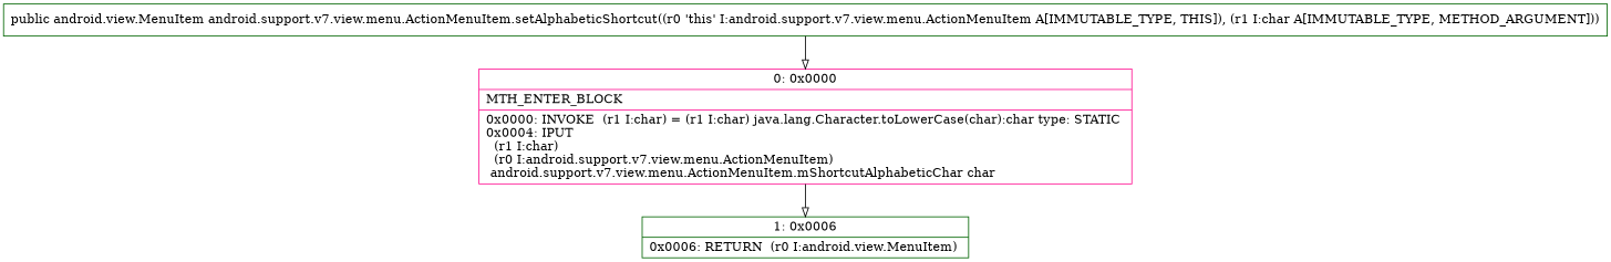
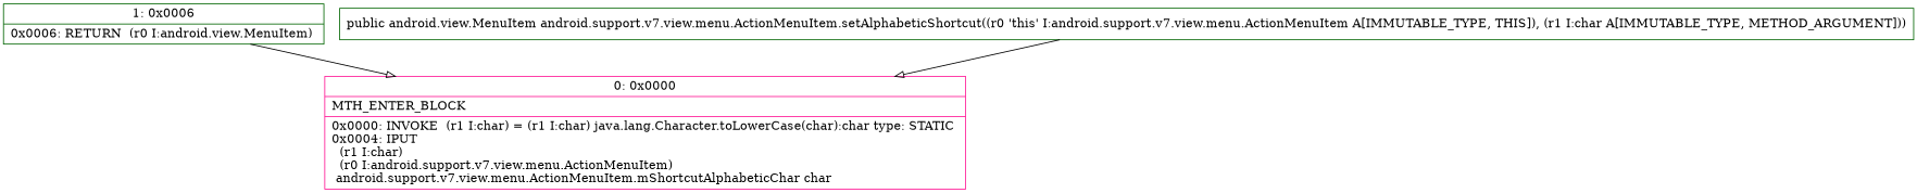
  digraph {
    node [shape=record color=darkgreen]
    edge [arrowhead=onormal]
    n1 [label="{0\:\ 0x0000|MTH_ENTER_BLOCK\l|0x0000: INVOKE  (r1 I:char) = (r1 I:char) java.lang.Character.toLowerCase(char):char type: STATIC \l0x0004: IPUT  \l  (r1 I:char)\l  (r0 I:android.support.v7.view.menu.ActionMenuItem)\l android.support.v7.view.menu.ActionMenuItem.mShortcutAlphabeticChar char \l}" color=deeppink]
    n2 [label="{1\:\ 0x0006|0x0006: RETURN  (r0 I:android.view.MenuItem) \l}"]
    n3 [label="{public android.view.MenuItem android.support.v7.view.menu.ActionMenuItem.setAlphabeticShortcut((r0 'this' I:android.support.v7.view.menu.ActionMenuItem A[IMMUTABLE_TYPE, THIS]), (r1 I:char A[IMMUTABLE_TYPE, METHOD_ARGUMENT])) }"]
-   n1 -> n2
+   n2 -> n1
    n3 -> n1
  }
